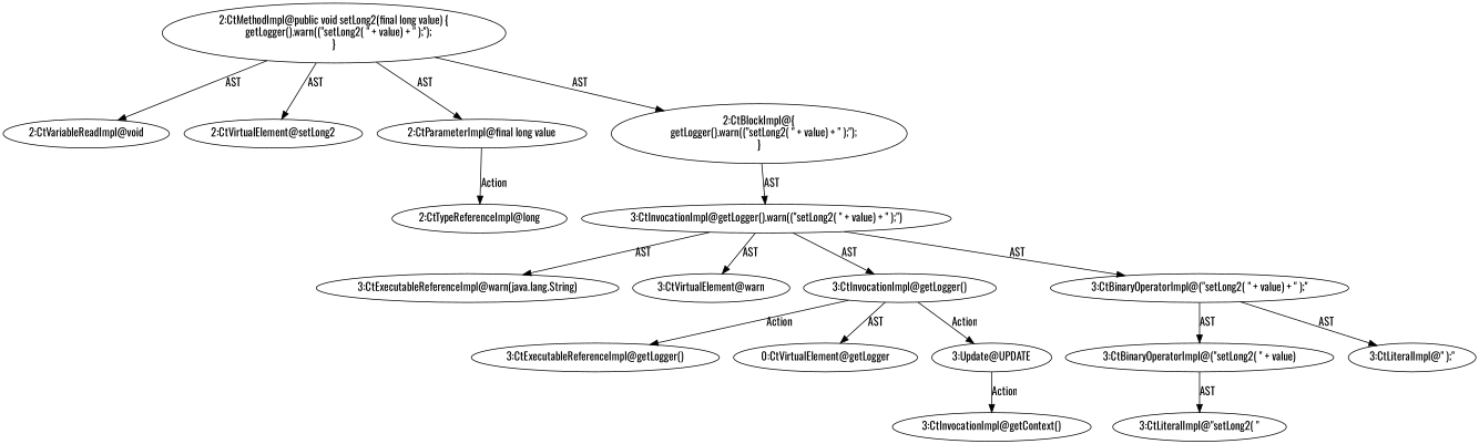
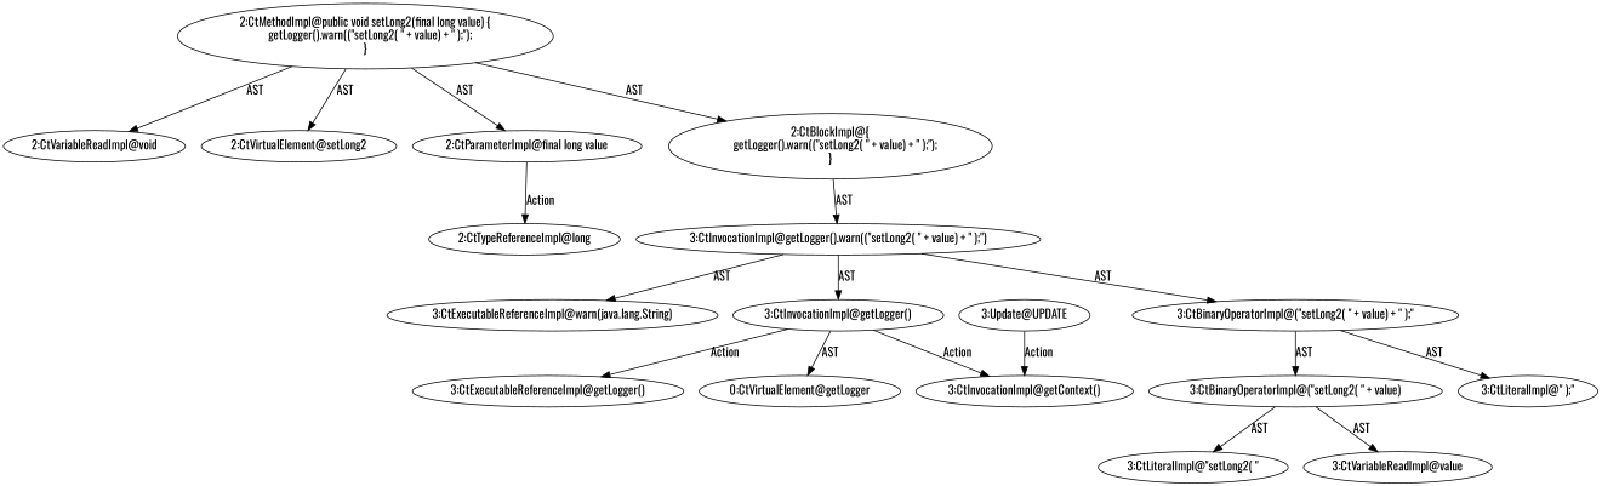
  digraph {
    fontname=Oswald
    node [fontname=Oswald shape=ellipse]
    edge [fontname=Oswald]
    n1 [label="2:CtVariableReadImpl@void"]
    n2 [label="2:CtVirtualElement@setLong2"]
    n3 [label="2:CtParameterImpl@final long value"]
    n4 [label="2:CtTypeReferenceImpl@long"]
    n5 [label="3:CtExecutableReferenceImpl@warn(java.lang.String)"]
-   n6 [label="3:CtVirtualElement@warn"]
    n7 [label="3:CtExecutableReferenceImpl@getLogger()"]
    n8 [label="0:CtVirtualElement@getLogger"]
    n9 [label="3:CtInvocationImpl@getLogger()"]
    n10 [label="3:Update@UPDATE"]
    n11 [label="3:CtInvocationImpl@getContext()"]
    n12 [label="3:CtLiteralImpl@\"setLong2( \""]
+   n13 [label="3:CtVariableReadImpl@value"]
    n14 [label="3:CtBinaryOperatorImpl@(\"setLong2( \" + value)"]
    n15 [label="3:CtLiteralImpl@\" );\""]
    n16 [label="3:CtBinaryOperatorImpl@(\"setLong2( \" + value) + \" );\""]
    n17 [label="3:CtInvocationImpl@getLogger().warn((\"setLong2( \" + value) + \" );\")"]
    n18 [label="2:CtBlockImpl@\{\n    getLogger().warn((\"setLong2( \" + value) + \" );\");\n\}"]
    n19 [label="2:CtMethodImpl@public void setLong2(final long value) \{\n    getLogger().warn((\"setLong2( \" + value) + \" );\");\n\}"]
    n3 -> n4 [label=Action]
    n9 -> n7 [label=Action]
    n9 -> n8 [label=AST]
-   n9 -> n10 [label=Action]
+   n9 -> n11 [label=Action]
    n10 -> n11 [label=Action]
    n14 -> n12 [label=AST]
+   n14 -> n13 [label=AST]
    n16 -> n14 [label=AST]
    n16 -> n15 [label=AST]
    n17 -> n5 [label=AST]
-   n17 -> n6 [label=AST]
    n17 -> n9 [label=AST]
    n17 -> n16 [label=AST]
    n18 -> n17 [label=AST]
    n19 -> n1 [label=AST]
    n19 -> n2 [label=AST]
    n19 -> n3 [label=AST]
    n19 -> n18 [label=AST]
  }
